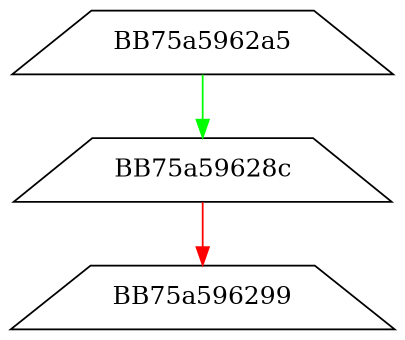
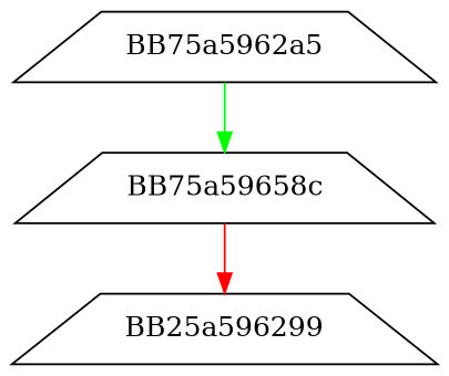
  digraph {
    splines=ortho
    node [shape=trapezium]
    edge [style=solid]
-   BB75a59628c
-   BB75a596299
+   BB75a59628c [label=BB75a59658c]
+   BB75a596299 [label=BB25a596299]
    BB75a5962a5
    BB75a59628c -> BB75a596299 [color=red]
    BB75a5962a5 -> BB75a59628c [color=green]
  }
